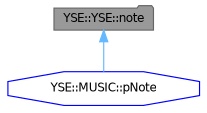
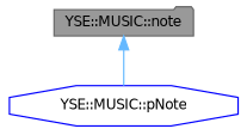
  digraph {
    node [fontname=Helvetica fontsize=10 style=filled]
-   n1 [color=gray40 fillcolor=grey60 fontcolor=black height=0.2 label="YSE::YSE::note" shape=folder width=0.4]
+   n1 [color=gray40 fillcolor=grey60 fontcolor=black height=0.2 label="YSE::MUSIC::note" shape=folder width=0.4]
    n2 [color=blue fillcolor=white height=0.2 label="YSE::MUSIC::pNote" shape=octagon width=0.4]
    n1 -> n2 [color=steelblue1 dir=back fontname=Helvetica fontsize=10 labelfontname=Helvetica labelfontsize=10 style=solid]
  }
